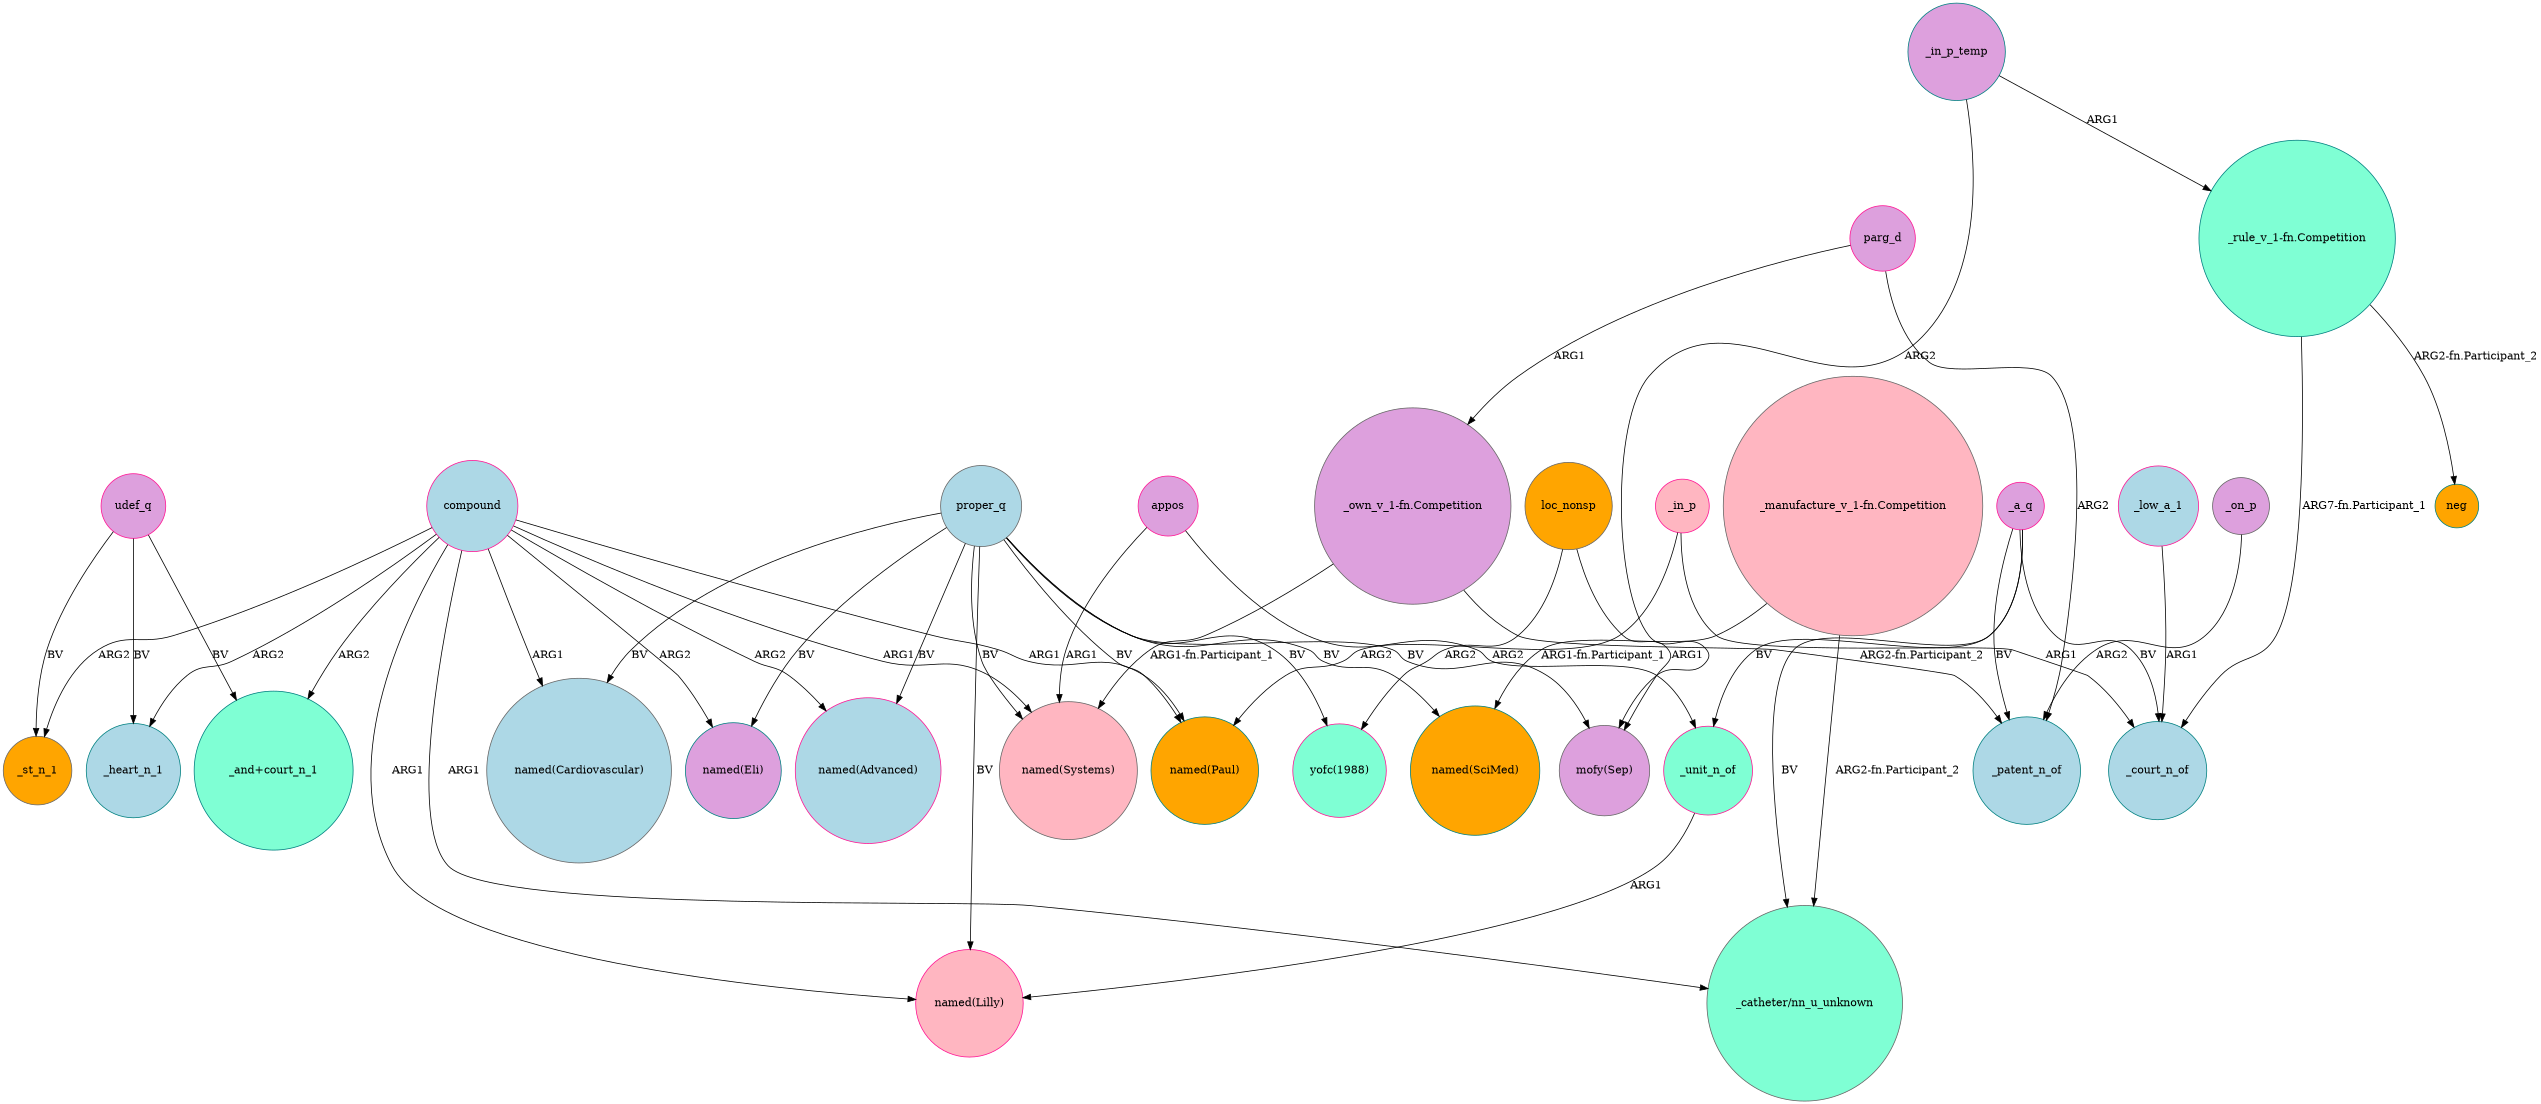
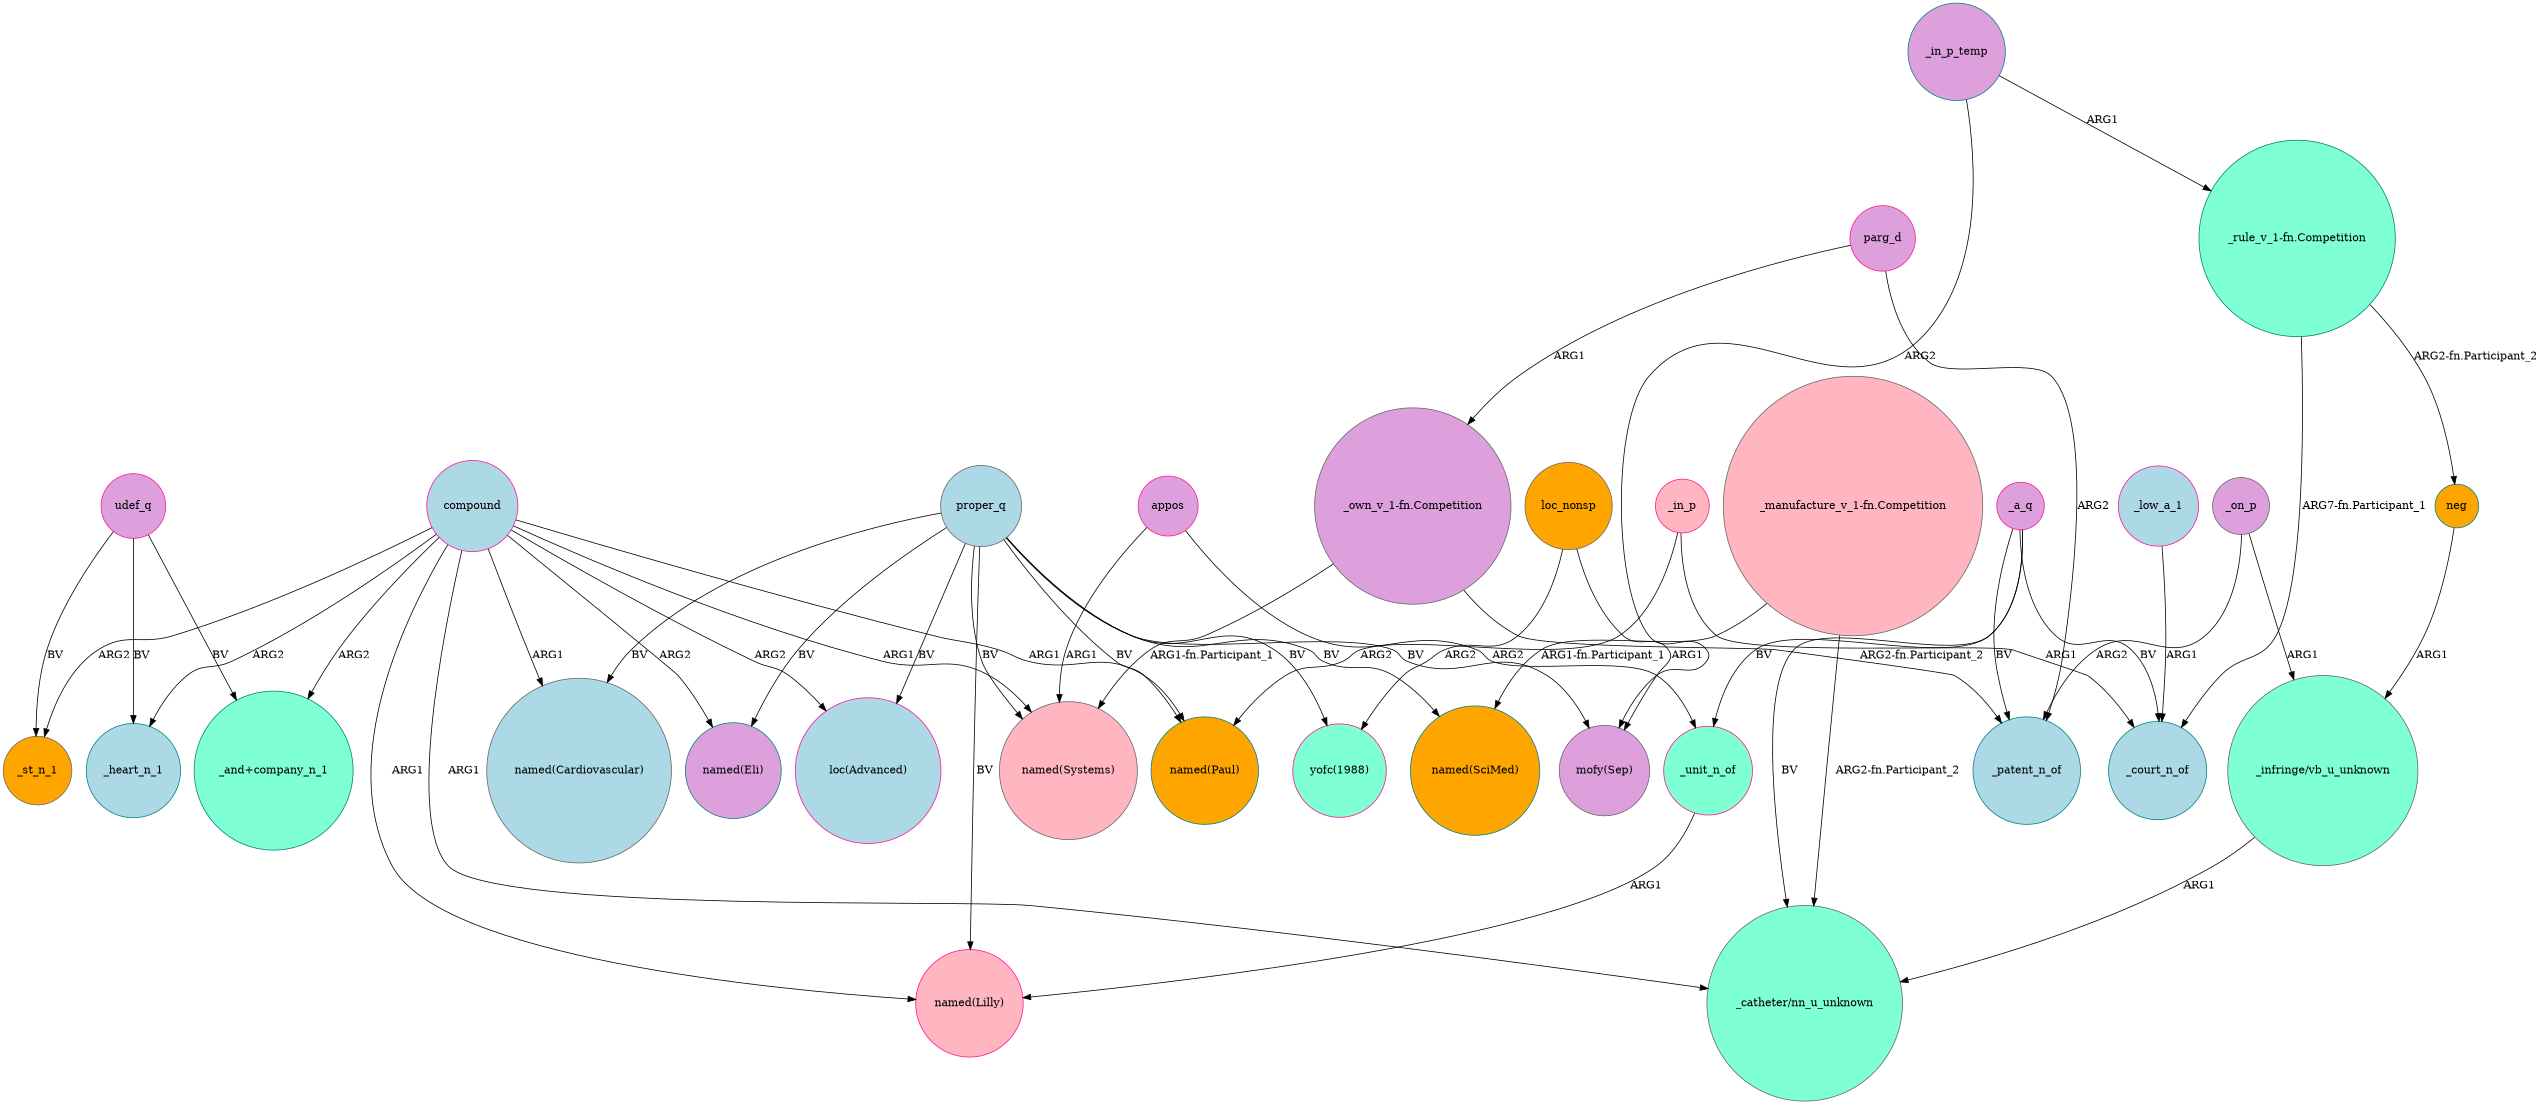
  digraph {
    node [color=deeppink fillcolor=plum shape=circle style=filled]
    udef_q
    _st_n_1 [color=gray40 fillcolor=orange]
-   "_and+company_n_1" [color=teal fillcolor=aquamarine label="_and+court_n_1"]
+   "_and+company_n_1" [color=teal fillcolor=aquamarine]
    _heart_n_1 [color=teal fillcolor=lightblue]
    _in_p_temp [color=teal]
    "_rule_v_1-fn.Competition" [color=teal fillcolor=aquamarine]
    "mofy(Sep)" [color=gray40]
    _court_n_of [color=teal fillcolor=lightblue]
    neg [color=teal fillcolor=orange]
+   "_infringe/vb_u_unknown" [color=gray40 fillcolor=aquamarine]
    _in_p [fillcolor=lightpink]
    "named(Paul)" [color=teal fillcolor=orange]
    "_manufacture_v_1-fn.Competition" [color=gray40 fillcolor=lightpink]
    "_catheter/nn_u_unknown" [color=gray40 fillcolor=aquamarine]
    "named(SciMed)" [color=teal fillcolor=orange]
    _low_a_1 [fillcolor=lightblue]
    appos
    "named(Systems)" [color=gray40 fillcolor=lightpink]
    _unit_n_of [fillcolor=aquamarine]
    "named(Lilly)" [fillcolor=lightpink]
    parg_d
    "_own_v_1-fn.Competition" [color=gray40]
    _patent_n_of [color=teal fillcolor=lightblue]
    compound [fillcolor=lightblue]
    "named(Cardiovascular)" [color=gray40 fillcolor=lightblue]
-   "named(Advanced)" [fillcolor=lightblue]
+   "named(Advanced)" [fillcolor=lightblue label="loc(Advanced)"]
    "named(Eli)" [color=teal]
    _a_q
    proper_q [color=gray40 fillcolor=lightblue]
    "yofc(1988)" [fillcolor=aquamarine]
    _on_p [color=gray40]
    loc_nonsp [color=gray40 fillcolor=orange]
    udef_q -> _st_n_1 [label=BV]
    udef_q -> "_and+company_n_1" [label=BV]
    udef_q -> _heart_n_1 [label=BV]
    _in_p_temp -> "_rule_v_1-fn.Competition" [label=ARG1]
    _in_p_temp -> "mofy(Sep)" [label=ARG2]
    "_rule_v_1-fn.Competition" -> _court_n_of [label="ARG7-fn.Participant_1"]
    "_rule_v_1-fn.Competition" -> neg [label="ARG2-fn.Participant_2"]
+   neg -> "_infringe/vb_u_unknown" [label=ARG1]
+   "_infringe/vb_u_unknown" -> "_catheter/nn_u_unknown" [label=ARG1]
    _in_p -> _court_n_of [label=ARG1]
    _in_p -> "named(Paul)" [label=ARG2]
    "_manufacture_v_1-fn.Competition" -> "_catheter/nn_u_unknown" [label="ARG2-fn.Participant_2"]
    "_manufacture_v_1-fn.Competition" -> "named(SciMed)" [label="ARG1-fn.Participant_1"]
    _low_a_1 -> _court_n_of [label=ARG1]
    appos -> "named(Systems)" [label=ARG1]
    appos -> _unit_n_of [label=ARG2]
    _unit_n_of -> "named(Lilly)" [label=ARG1]
    parg_d -> "_own_v_1-fn.Competition" [label=ARG1]
    parg_d -> _patent_n_of [label=ARG2]
    "_own_v_1-fn.Competition" -> "named(Systems)" [label="ARG1-fn.Participant_1"]
    "_own_v_1-fn.Competition" -> _patent_n_of [label="ARG2-fn.Participant_2"]
    compound -> _st_n_1 [label=ARG2]
    compound -> "_and+company_n_1" [label=ARG2]
    compound -> _heart_n_1 [label=ARG2]
    compound -> "named(Paul)" [label=ARG1]
    compound -> "_catheter/nn_u_unknown" [label=ARG1]
    compound -> "named(Systems)" [label=ARG1]
    compound -> "named(Lilly)" [label=ARG1]
    compound -> "named(Cardiovascular)" [label=ARG1]
    compound -> "named(Advanced)" [label=ARG2]
    compound -> "named(Eli)" [label=ARG2]
    _a_q -> _court_n_of [label=BV]
    _a_q -> "_catheter/nn_u_unknown" [label=BV]
    _a_q -> _unit_n_of [label=BV]
    _a_q -> _patent_n_of [label=BV]
    proper_q -> "mofy(Sep)" [label=BV]
    proper_q -> "named(Paul)" [label=BV]
    proper_q -> "named(SciMed)" [label=BV]
    proper_q -> "named(Systems)" [label=BV]
    proper_q -> "named(Lilly)" [label=BV]
    proper_q -> "named(Cardiovascular)" [label=BV]
    proper_q -> "named(Advanced)" [label=BV]
    proper_q -> "named(Eli)" [label=BV]
    proper_q -> "yofc(1988)" [label=BV]
+   _on_p -> "_infringe/vb_u_unknown" [label=ARG1]
    _on_p -> _patent_n_of [label=ARG2]
    loc_nonsp -> "mofy(Sep)" [label=ARG1]
    loc_nonsp -> "yofc(1988)" [label=ARG2]
  }
